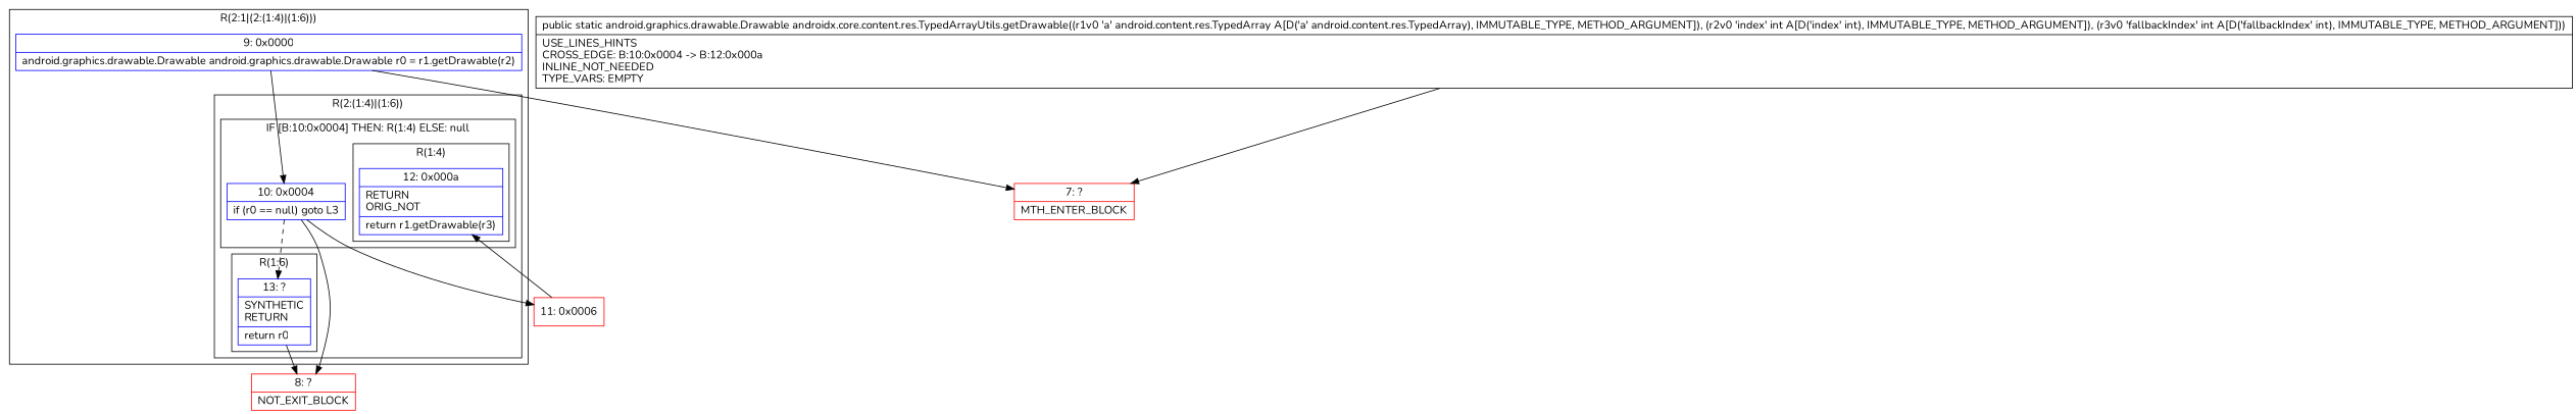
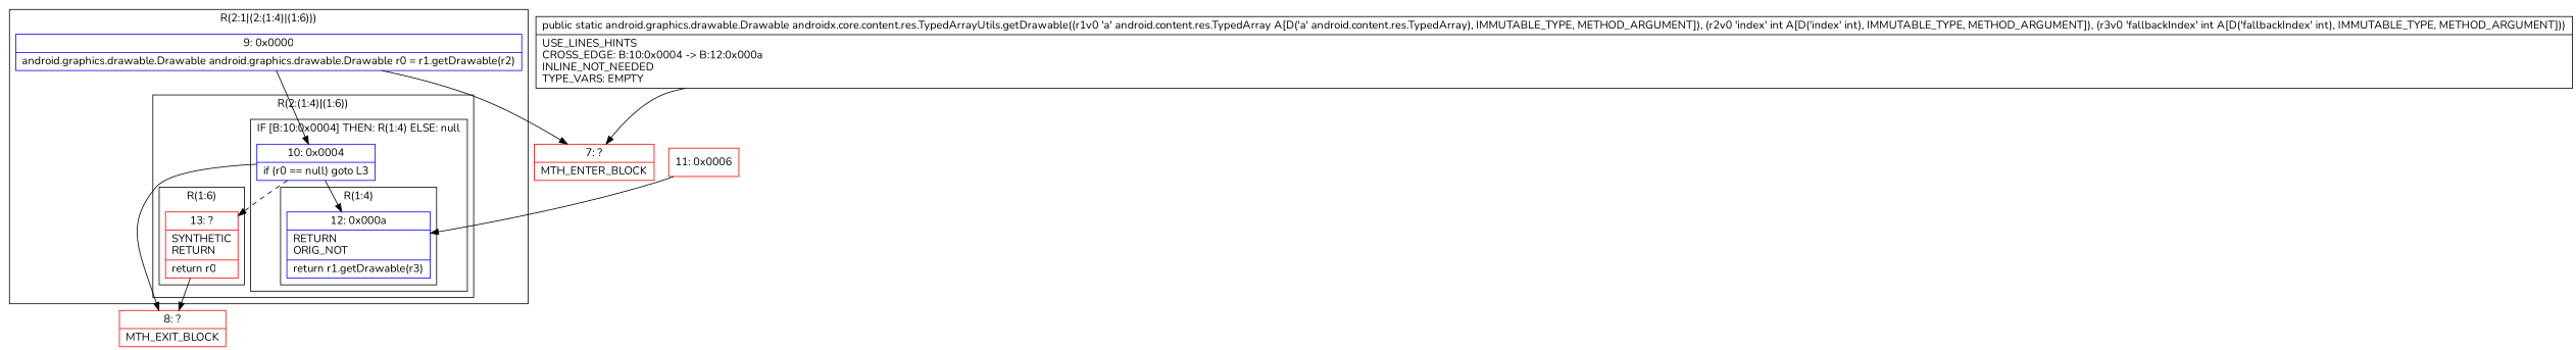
  digraph {
    fontname=Nunito
    node [color=blue fontname=Nunito shape=record]
    edge [fontname=Nunito]
    n1 [label="{12\:\ 0x000a|RETURN\lORIG_NOT\l|return r1.getDrawable(r3)\l}"]
    n2 [label="{10\:\ 0x0004|if (r0 == null) goto L3\l}"]
-   n3 [label="{13\:\ ?|SYNTHETIC\lRETURN\l|return r0\l}"]
+   n3 [color=red label="{13\:\ ?|SYNTHETIC\lRETURN\l|return r0\l}"]
    n4 [label="{9\:\ 0x0000|android.graphics.drawable.Drawable android.graphics.drawable.Drawable r0 = r1.getDrawable(r2)\l}"]
    n5 [color=red label="{11\:\ 0x0006}"]
-   n6 [color=red label="{8\:\ ?|NOT_EXIT_BLOCK\l}"]
+   n6 [color=red label="{8\:\ ?|MTH_EXIT_BLOCK\l}"]
    n7 [color=red label="{7\:\ ?|MTH_ENTER_BLOCK\l}"]
    n8 [label="{public static android.graphics.drawable.Drawable androidx.core.content.res.TypedArrayUtils.getDrawable((r1v0 'a' android.content.res.TypedArray A[D('a' android.content.res.TypedArray), IMMUTABLE_TYPE, METHOD_ARGUMENT]), (r2v0 'index' int A[D('index' int), IMMUTABLE_TYPE, METHOD_ARGUMENT]), (r3v0 'fallbackIndex' int A[D('fallbackIndex' int), IMMUTABLE_TYPE, METHOD_ARGUMENT]))  | USE_LINES_HINTS\lCROSS_EDGE: B:10:0x0004 \-\> B:12:0x000a\lINLINE_NOT_NEEDED\lTYPE_VARS: EMPTY\l}" color=""]
    subgraph cluster_1 {
      label="R(2:1|(2:(1:4)|(1:6)))"
      n4
      subgraph cluster_2 {
        label="R(2:(1:4)|(1:6))"
        subgraph cluster_3 {
          label="IF [B:10:0x0004] THEN: R(1:4) ELSE: null"
          n2
          subgraph cluster_4 {
            label="R(1:4)"
            n1
          }
        }
        subgraph cluster_5 {
          label="R(1:6)"
          n3
        }
      }
    }
    n2 -> n3 [style=dashed]
-   n2 -> n5
+   n2 -> n1
    n2 -> n6
    n3 -> n6
    n4 -> n2
    n4 -> n7
    n5 -> n1
    n8 -> n7
  }
